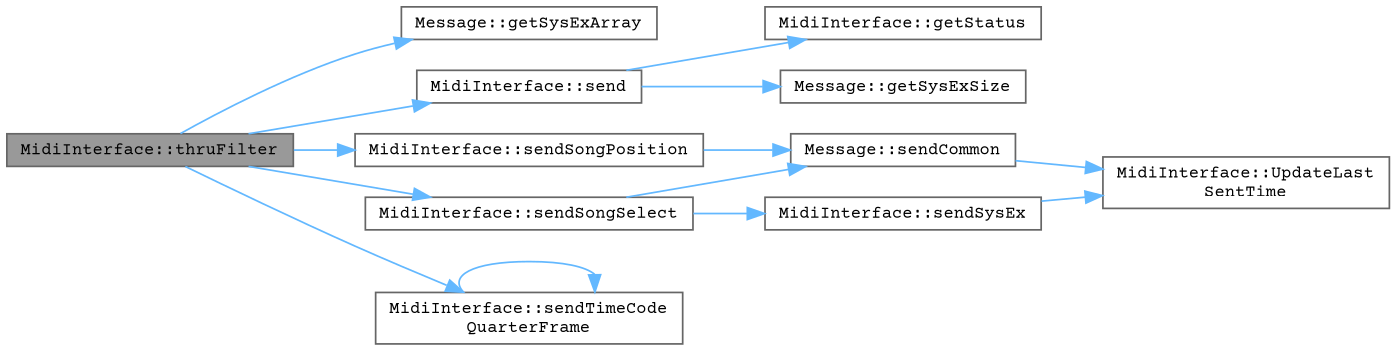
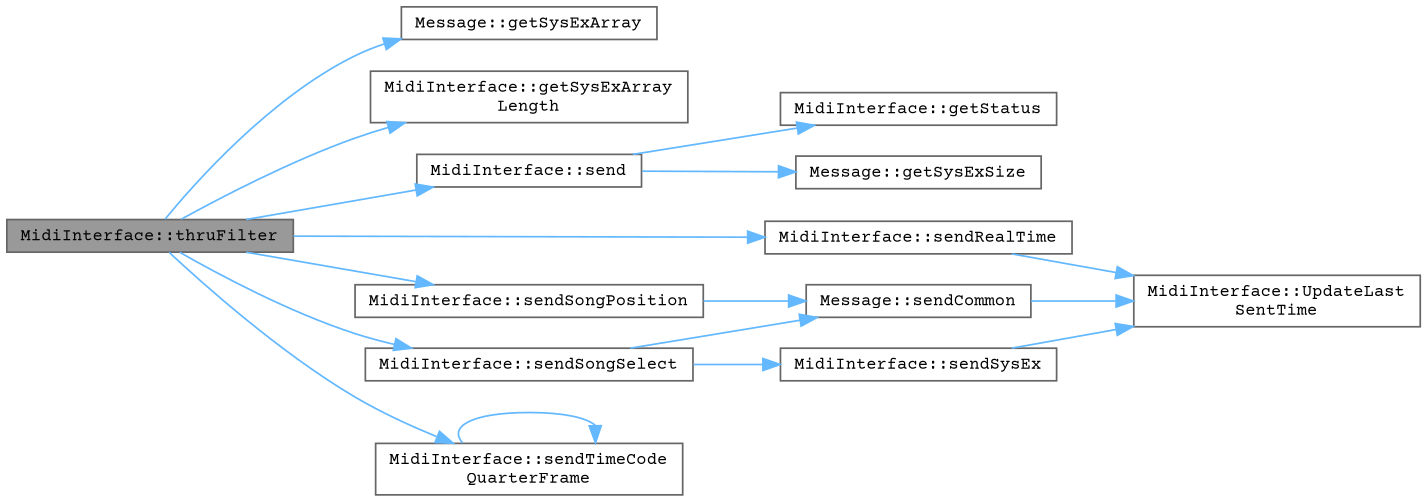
  digraph {
    fontname="Courier Prime"
    rankdir=LR
    node [color=grey40 fillcolor=white fontname="Courier Prime" fontsize=10 shape=box style=filled]
    edge [color=steelblue1 fontname="Courier Prime" fontsize=10 labelfontname=Helvetica labelfontsize=10 style=solid]
    n1 [color=gray40 fillcolor=grey60 fontcolor=black height=0.2 label="MidiInterface::thruFilter" width=0.4]
    n2 [height=0.2 label="Message::getSysExArray" width=0.4]
+   n3 [height=0.2 label="MidiInterface::getSysExArray\lLength" width=0.4]
    n4 [height=0.2 label="MidiInterface::send" width=0.4]
+   n5 [height=0.2 label="MidiInterface::sendRealTime" width=0.4]
    n6 [height=0.2 label="MidiInterface::sendSongPosition" width=0.4]
    n7 [height=0.2 label="MidiInterface::sendSongSelect" width=0.4]
    n8 [height=0.2 label="MidiInterface::sendTimeCode\lQuarterFrame" width=0.4]
    n9 [height=0.2 label="MidiInterface::getStatus" width=0.4]
    n10 [height=0.2 label="Message::getSysExSize" width=0.4]
    n11 [height=0.2 label="MidiInterface::UpdateLast\lSentTime" width=0.4]
    n12 [height=0.2 label="Message::sendCommon" width=0.4]
    n13 [height=0.2 label="MidiInterface::sendSysEx" width=0.4]
    n1 -> n2
+   n1 -> n3
    n1 -> n4
+   n1 -> n5
    n1 -> n6
    n1 -> n7
    n1 -> n8
    n4 -> n9
    n4 -> n10
+   n5 -> n11
    n6 -> n12
    n7 -> n12
    n7 -> n13
    n8 -> n8
    n12 -> n11
    n13 -> n11
  }
